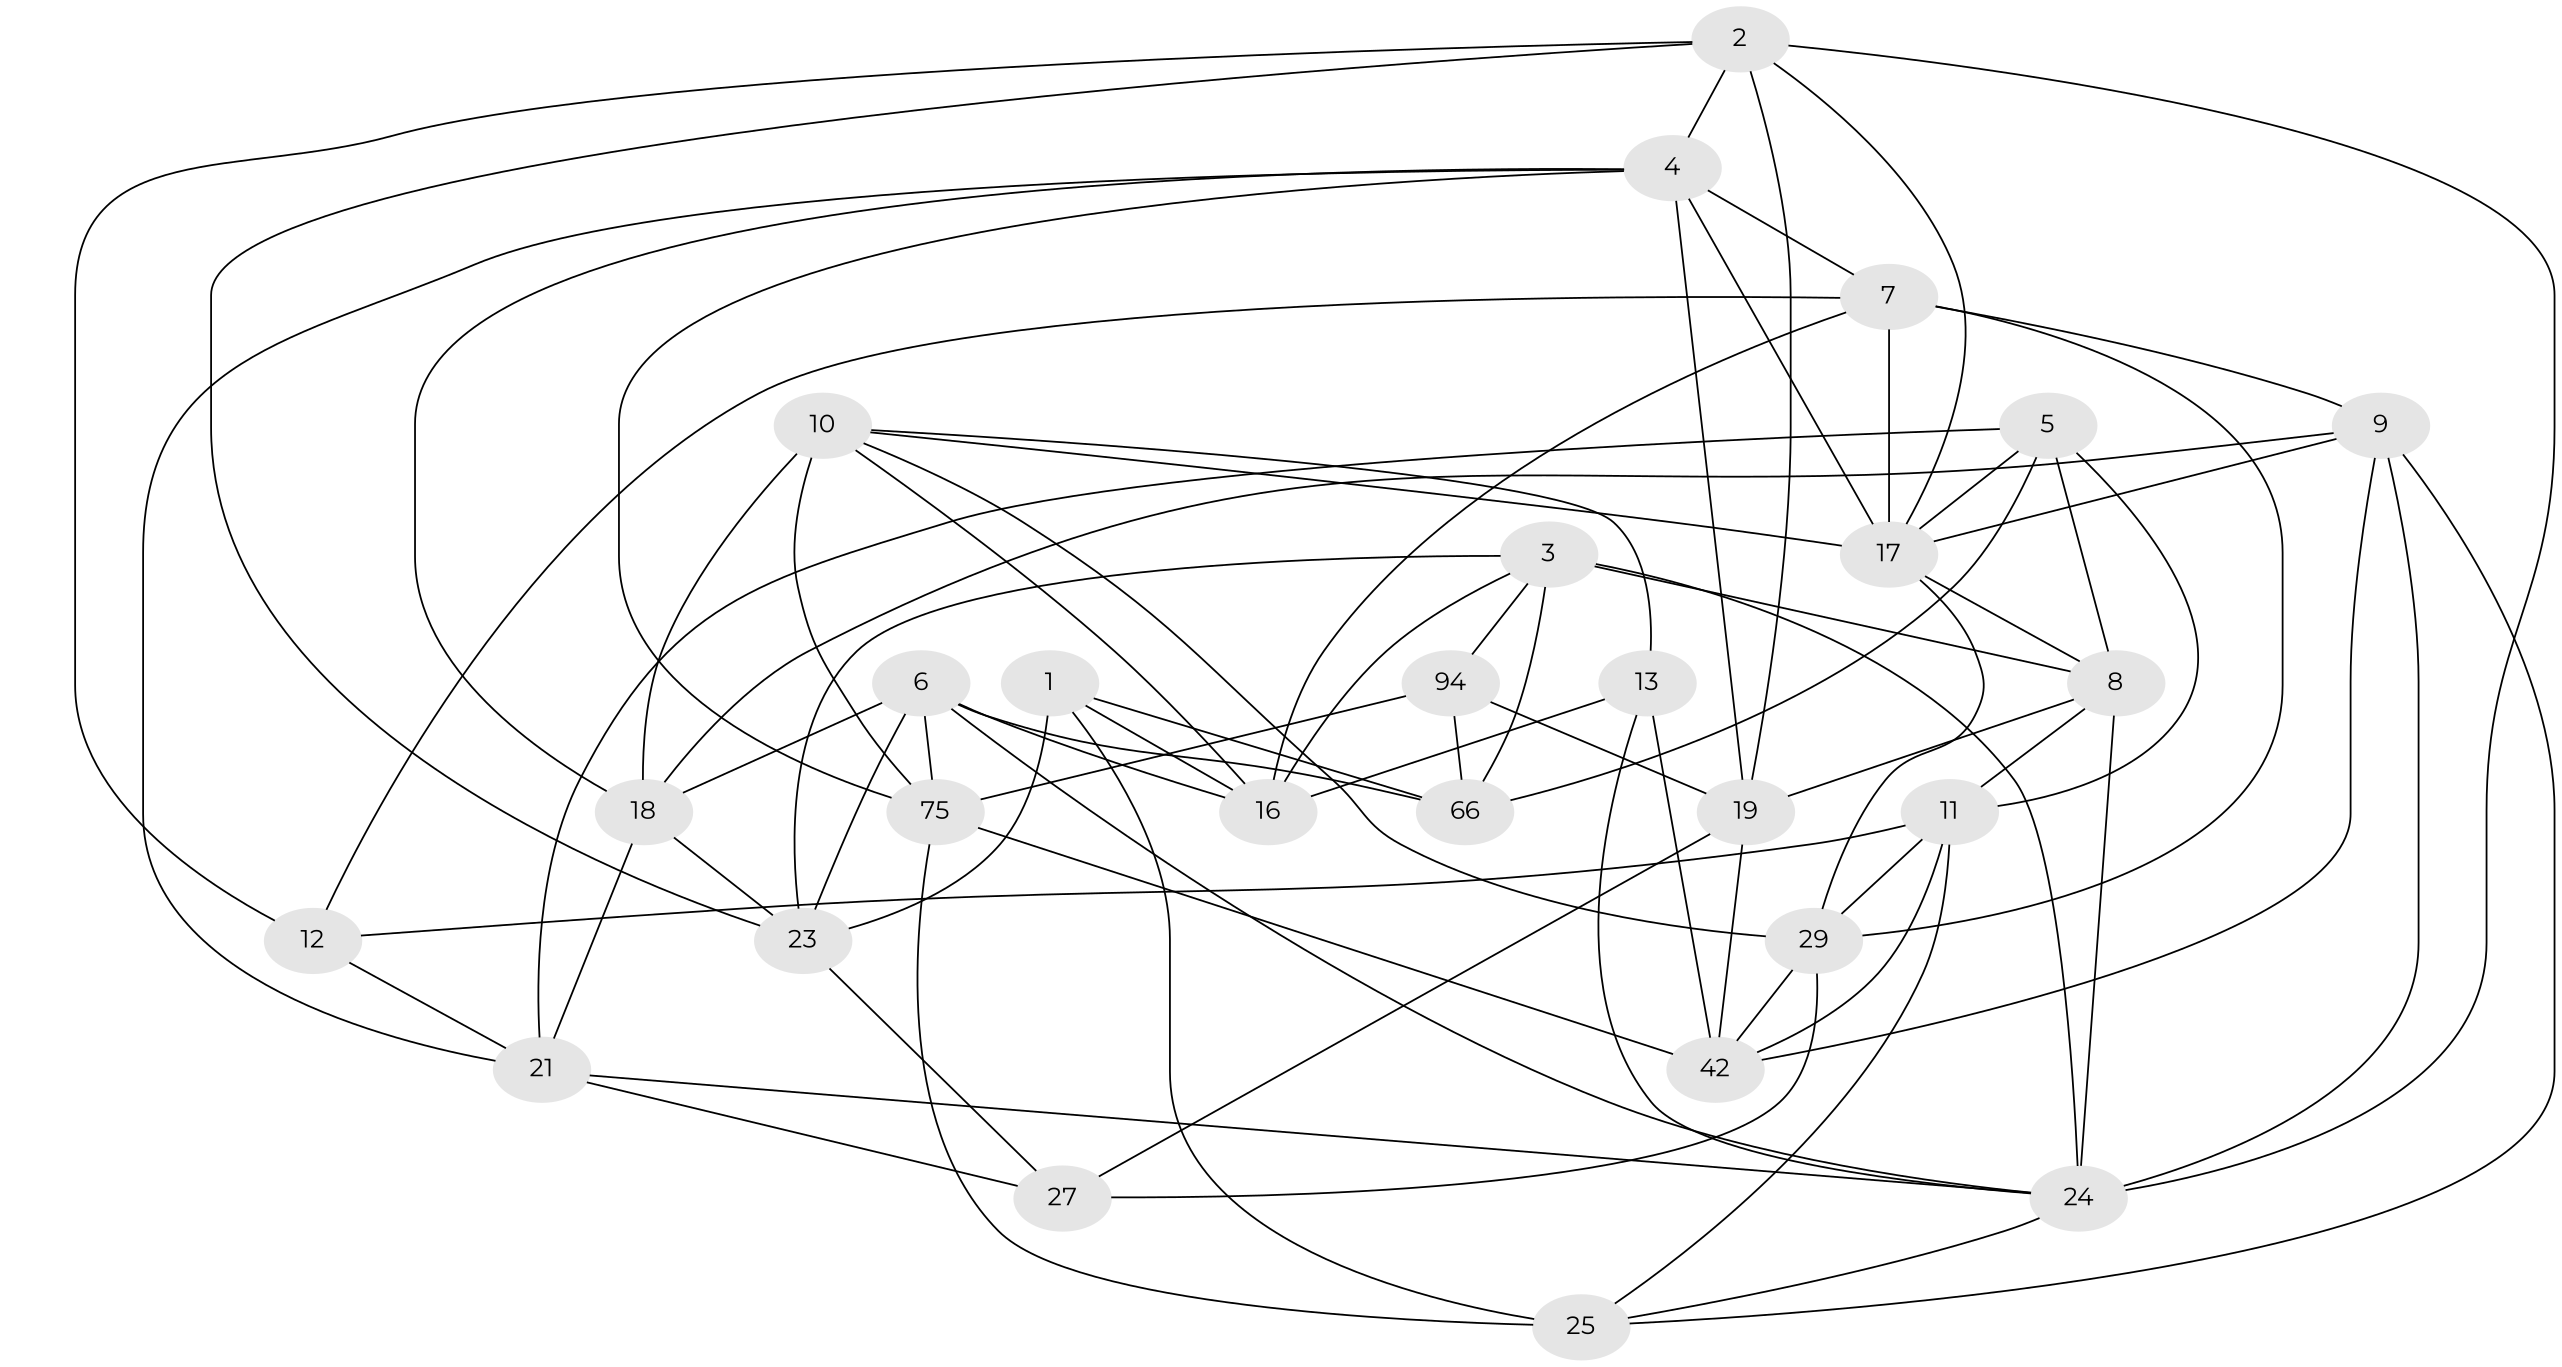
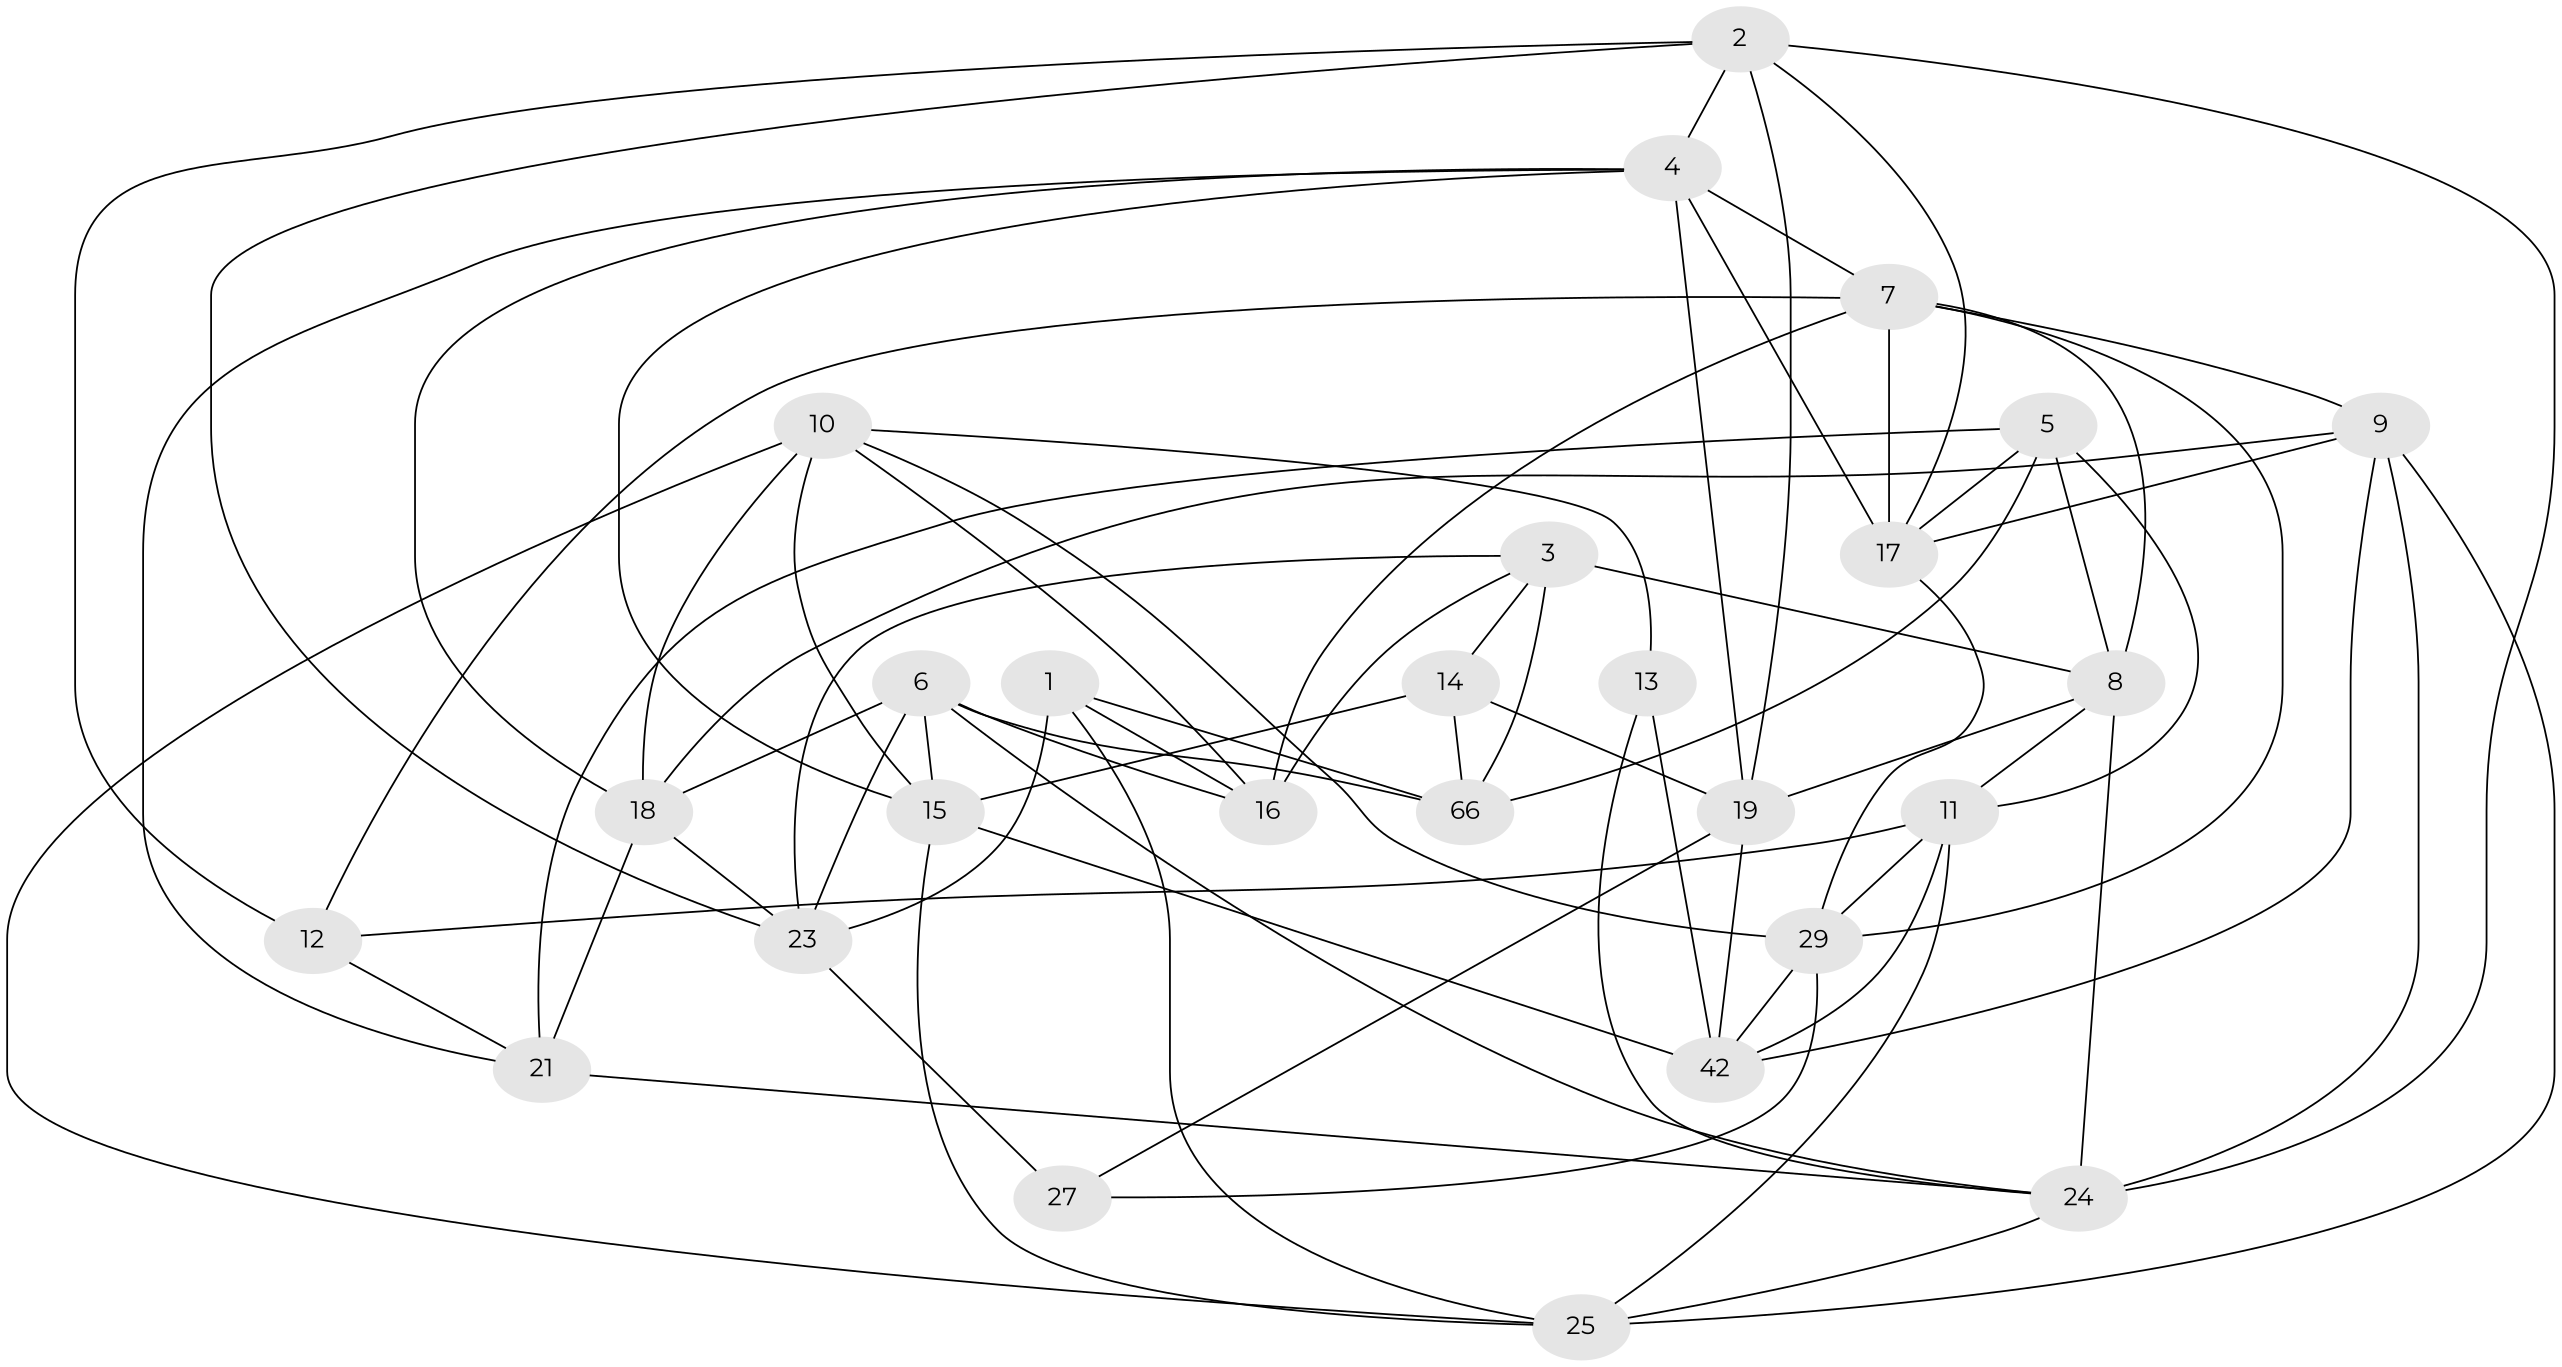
  graph {
    fontname=Montserrat
    node [color=gray90 fontname=Montserrat style=filled]
    edge [fontname=Montserrat weight=1.0]
    1
    16
    23
    25
    n5 [label=66]
    27
    2
    4
    12
    17
    19
    24
    7
-   15 [label=75]
+   15
    18
    21
    n17 [label=29]
    n18 [label=42]
    3
    8
-   14 [label=94]
+   14
    11
    9
    5
    6
    10
    13
    1 -- 16
    1 -- 23
    1 -- 25
    1 -- n5
    23 -- 27
    2 -- 23
    2 -- 4
    2 -- 12
    2 -- 17
    2 -- 19
    2 -- 24
    4 -- 17
    4 -- 19
    4 -- 7 [weight=2.0]
    4 -- 15
    4 -- 18
    4 -- 21
    12 -- 21
    17 -- n17
    19 -- 27
    19 -- n18
    24 -- 25
    7 -- 16
    7 -- 12
    7 -- 17
    7 -- n17
-   17 -- 8
+   7 -- 8
    7 -- 9
    15 -- 25
    15 -- n18
    18 -- 23
    18 -- 21
-   21 -- 27
    21 -- 24
    n17 -- 27
    n17 -- n18
    3 -- 16
    3 -- 23
    3 -- n5 [weight=2.0]
-   3 -- 24
    3 -- 8
    3 -- 14
    8 -- 19
    8 -- 24
    8 -- 11
    14 -- n5
    14 -- 19
    14 -- 15
    11 -- 25
    11 -- 12
    11 -- n17
    11 -- n18
    9 -- 25
    9 -- 17
    9 -- 24
    9 -- 18
    9 -- n18
    5 -- n5
    5 -- 17
    5 -- 21
    5 -- 8
    5 -- 11
    6 -- 16
    6 -- 23
    6 -- n5
    6 -- 24
    6 -- 15
    6 -- 18
    10 -- 16
-   10 -- 17
+   10 -- 25
    10 -- 15
    10 -- 18
    10 -- n17
    10 -- 13
-   13 -- 16
    13 -- 24
    13 -- n18
  }
